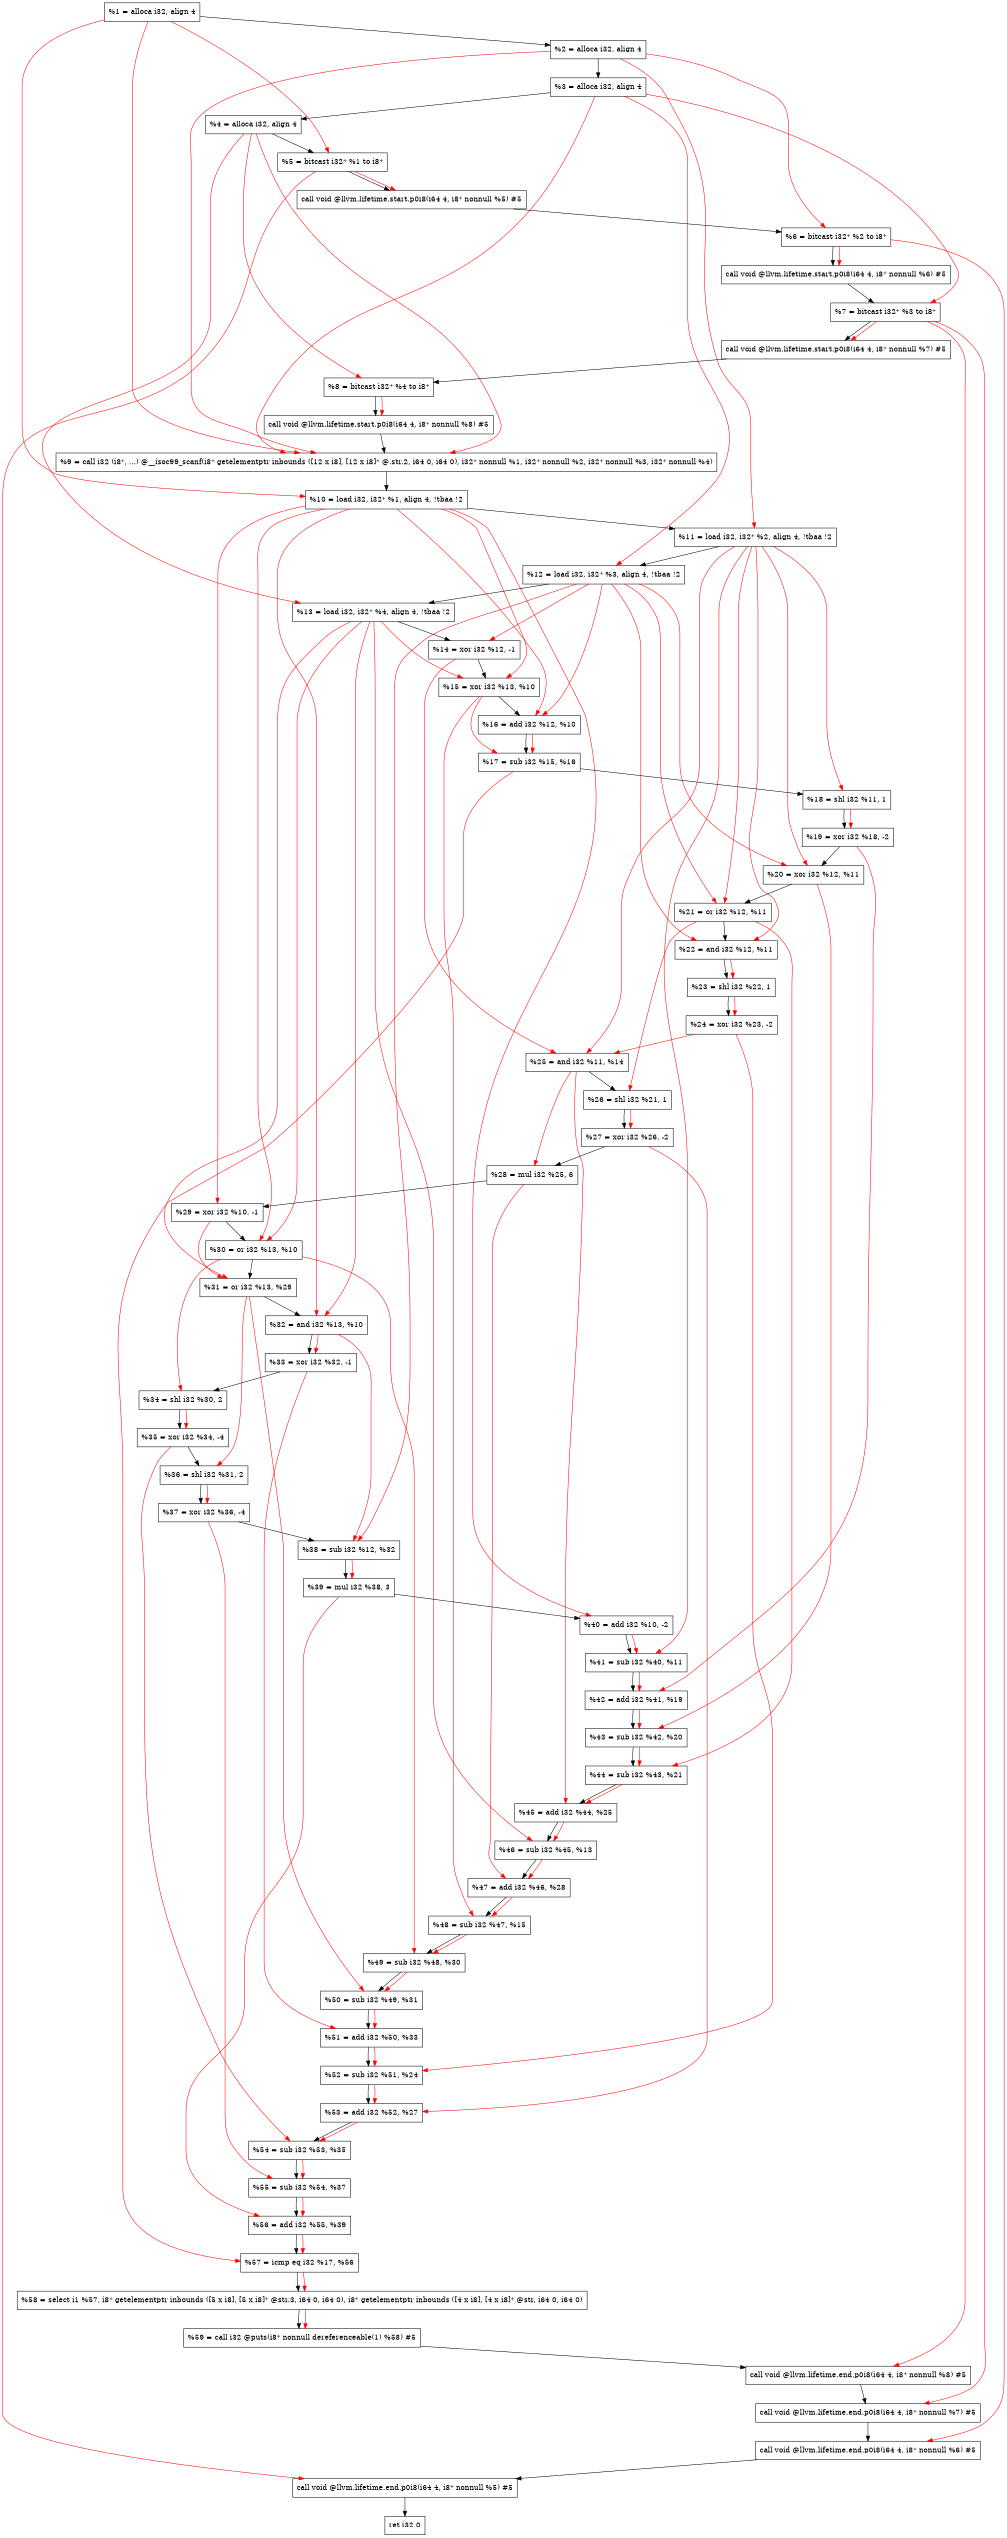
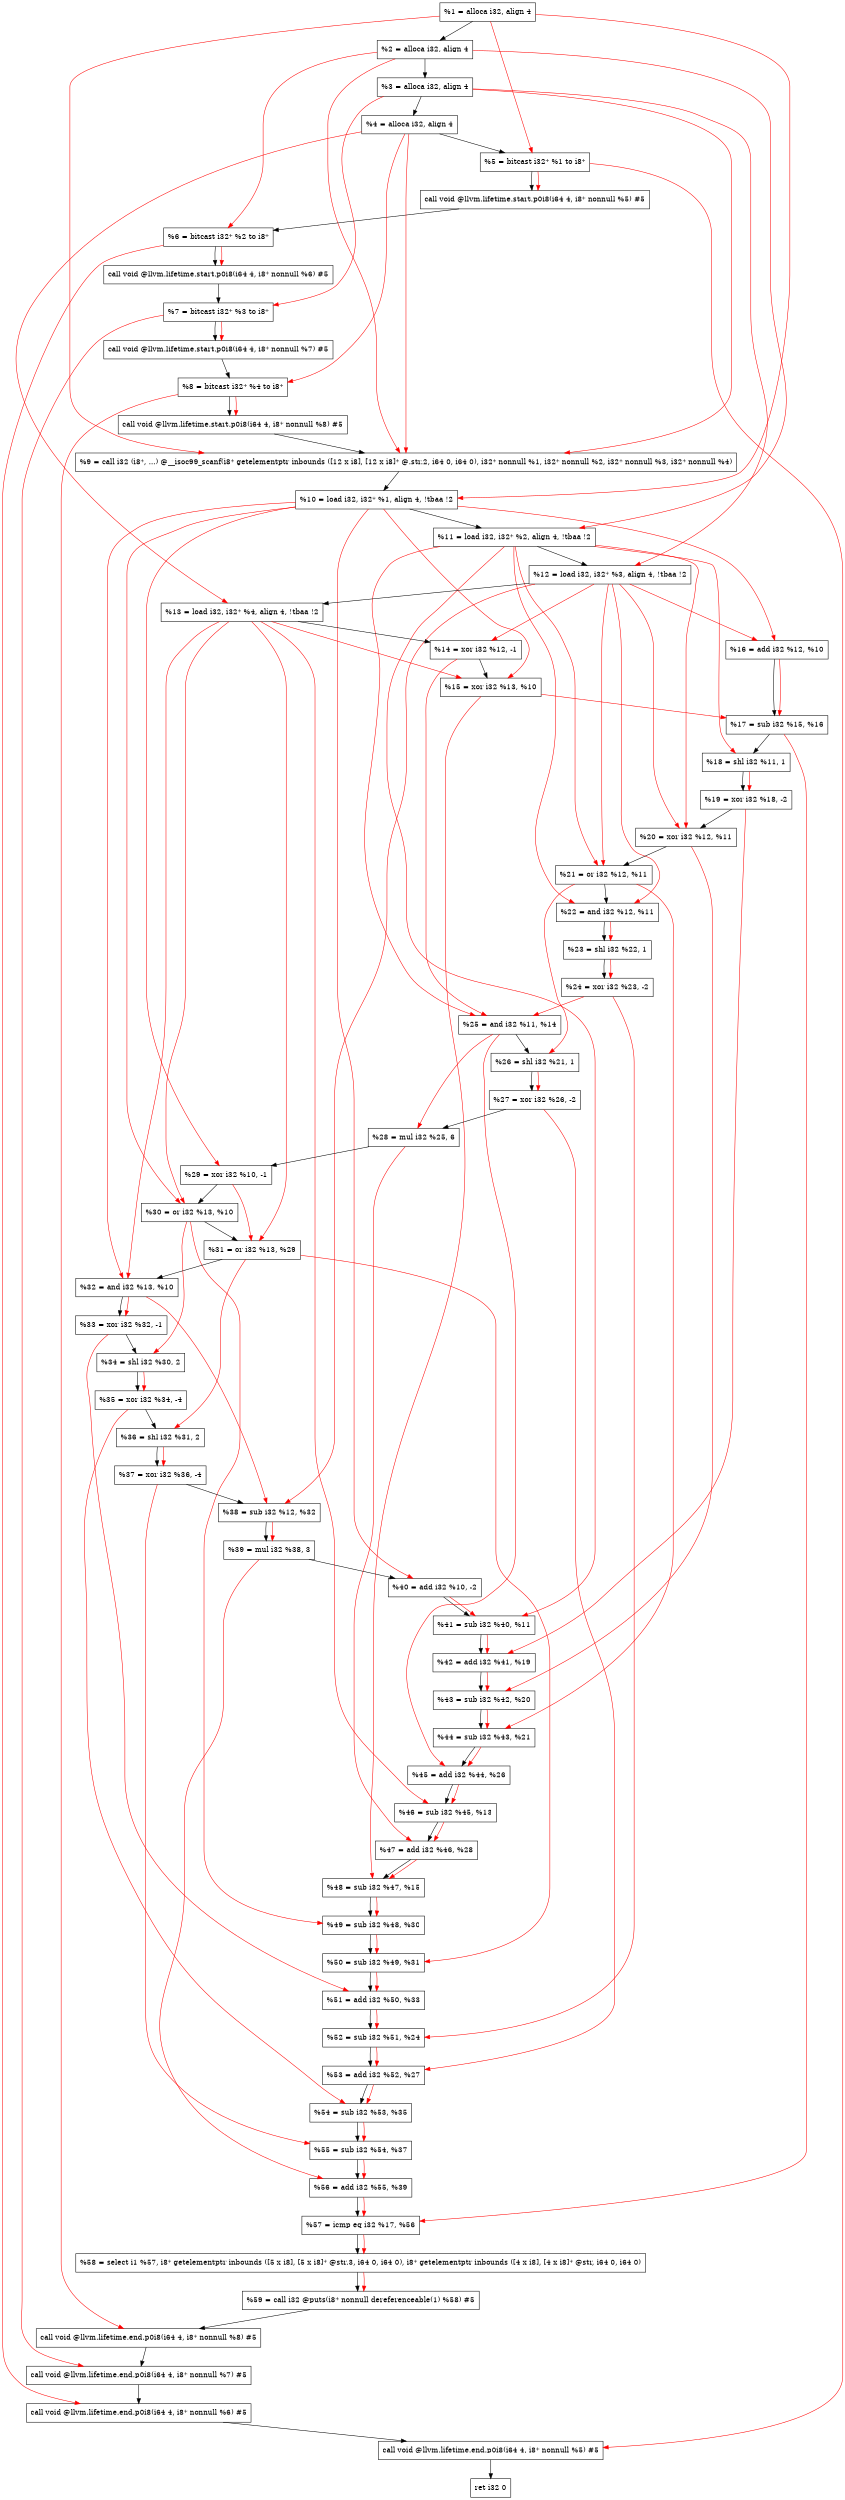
  digraph {
    node [shape=record]
    edge [color=red]
    n1 [label="  %1 = alloca i32, align 4"]
    n2 [label="  %2 = alloca i32, align 4"]
    n3 [label="  %5 = bitcast i32* %1 to i8*"]
    n4 [label="  %9 = call i32 (i8*, ...) @__isoc99_scanf(i8* getelementptr inbounds ([12 x i8], [12 x i8]* @.str.2, i64 0, i64 0), i32* nonnull %1, i32* nonnull %2, i32* nonnull %3, i32* nonnull %4)"]
    n5 [label="  %10 = load i32, i32* %1, align 4, !tbaa !2"]
    n6 [label="  %3 = alloca i32, align 4"]
    n7 [label="  %6 = bitcast i32* %2 to i8*"]
    n8 [label="  %11 = load i32, i32* %2, align 4, !tbaa !2"]
    n9 [label="  call void @llvm.lifetime.start.p0i8(i64 4, i8* nonnull %5) #5"]
    n10 [label="  call void @llvm.lifetime.end.p0i8(i64 4, i8* nonnull %5) #5"]
    n11 [label="  %15 = xor i32 %13, %10"]
    n12 [label="  %16 = add i32 %12, %10"]
    n13 [label="  %29 = xor i32 %10, -1"]
    n14 [label="  %30 = or i32 %13, %10"]
    n15 [label="  %32 = and i32 %13, %10"]
    n16 [label="  %40 = add i32 %10, -2"]
    n17 [label="  %4 = alloca i32, align 4"]
    n18 [label="  %7 = bitcast i32* %3 to i8*"]
    n19 [label="  %12 = load i32, i32* %3, align 4, !tbaa !2"]
    n20 [label="  call void @llvm.lifetime.start.p0i8(i64 4, i8* nonnull %6) #5"]
    n21 [label="  call void @llvm.lifetime.end.p0i8(i64 4, i8* nonnull %6) #5"]
    n22 [label="  %18 = shl i32 %11, 1"]
    n23 [label="  %20 = xor i32 %12, %11"]
    n24 [label="  %21 = or i32 %12, %11"]
    n25 [label="  %22 = and i32 %12, %11"]
    n26 [label="  %25 = and i32 %11, %14"]
    n27 [label="  %41 = sub i32 %40, %11"]
    n28 [label="  %8 = bitcast i32* %4 to i8*"]
    n29 [label="  %13 = load i32, i32* %4, align 4, !tbaa !2"]
    n30 [label="  call void @llvm.lifetime.start.p0i8(i64 4, i8* nonnull %7) #5"]
    n31 [label="  call void @llvm.lifetime.end.p0i8(i64 4, i8* nonnull %7) #5"]
    n32 [label="  %14 = xor i32 %12, -1"]
    n33 [label="  %38 = sub i32 %12, %32"]
    n34 [label="  call void @llvm.lifetime.start.p0i8(i64 4, i8* nonnull %8) #5"]
    n35 [label="  call void @llvm.lifetime.end.p0i8(i64 4, i8* nonnull %8) #5"]
    n36 [label="  %31 = or i32 %13, %29"]
    n37 [label="  %46 = sub i32 %45, %13"]
    n38 [label="  ret i32 0"]
    n39 [label="  %17 = sub i32 %15, %16"]
    n40 [label="  %48 = sub i32 %47, %15"]
    n41 [label="  %34 = shl i32 %30, 2"]
    n42 [label="  %49 = sub i32 %48, %30"]
    n43 [label="  %33 = xor i32 %32, -1"]
    n44 [label="  %19 = xor i32 %18, -2"]
    n45 [label="  %43 = sub i32 %42, %20"]
    n46 [label="  %26 = shl i32 %21, 1"]
    n47 [label="  %44 = sub i32 %43, %21"]
    n48 [label="  %23 = shl i32 %22, 1"]
    n49 [label="  %28 = mul i32 %25, 6"]
-   n50 [label="  %45 = add i32 %44, %25"]
+   n50 [label="%45 = add i32 %44, %26"]
    n51 [label="  %42 = add i32 %41, %19"]
    n52 [label="  %39 = mul i32 %38, 3"]
    n53 [label="  %36 = shl i32 %31, 2"]
    n54 [label="  %50 = sub i32 %49, %31"]
    n55 [label="  %47 = add i32 %46, %28"]
    n56 [label="  %57 = icmp eq i32 %17, %56"]
    n57 [label="  %58 = select i1 %57, i8* getelementptr inbounds ([5 x i8], [5 x i8]* @str.3, i64 0, i64 0), i8* getelementptr inbounds ([4 x i8], [4 x i8]* @str, i64 0, i64 0)"]
    n58 [label="  %27 = xor i32 %26, -2"]
    n59 [label="  %24 = xor i32 %23, -2"]
    n60 [label="  %52 = sub i32 %51, %24"]
    n61 [label="  %53 = add i32 %52, %27"]
    n62 [label="  %54 = sub i32 %53, %35"]
    n63 [label="  %35 = xor i32 %34, -4"]
    n64 [label="  %37 = xor i32 %36, -4"]
    n65 [label="  %51 = add i32 %50, %33"]
    n66 [label="  %55 = sub i32 %54, %37"]
    n67 [label="  %56 = add i32 %55, %39"]
    n68 [label="  %59 = call i32 @puts(i8* nonnull dereferenceable(1) %58) #5"]
    n1 -> n2 [color=""]
    n1 -> n3
    n1 -> n4
    n1 -> n5
    n2 -> n4
    n2 -> n6 [color=""]
    n2 -> n7
    n2 -> n8
    n3 -> n9 [color=""]
    n3 -> n9
    n3 -> n10
    n4 -> n5 [color=""]
    n5 -> n8 [color=""]
    n5 -> n11
    n5 -> n12
    n5 -> n13
    n5 -> n14
    n5 -> n15
    n5 -> n16
    n6 -> n4
    n6 -> n17 [color=""]
    n6 -> n18
    n6 -> n19
    n7 -> n20 [color=""]
    n7 -> n20
    n7 -> n21
    n8 -> n19 [color=""]
    n8 -> n22
    n8 -> n23
    n8 -> n24
    n8 -> n25
    n8 -> n26
    n8 -> n27
    n9 -> n7 [color=""]
    n10 -> n38 [color=""]
-   n11 -> n12 [color=""]
    n11 -> n39
    n11 -> n40
    n12 -> n39 [color=""]
    n12 -> n39
    n13 -> n14 [color=""]
    n13 -> n36
    n14 -> n36 [color=""]
    n14 -> n41
    n14 -> n42
    n15 -> n33
    n15 -> n43 [color=""]
    n15 -> n43
    n16 -> n27 [color=""]
    n16 -> n27
    n17 -> n3 [color=""]
    n17 -> n4
    n17 -> n28
    n17 -> n29
    n18 -> n30 [color=""]
    n18 -> n30
    n18 -> n31
    n19 -> n12
    n19 -> n23
    n19 -> n24
    n19 -> n25
    n19 -> n29 [color=""]
    n19 -> n32
    n19 -> n33
    n20 -> n18 [color=""]
    n21 -> n10 [color=""]
    n22 -> n44 [color=""]
    n22 -> n44
    n23 -> n24 [color=""]
    n23 -> n45
    n24 -> n25 [color=""]
    n24 -> n46
    n24 -> n47
    n25 -> n48 [color=""]
    n25 -> n48
    n26 -> n46 [color=""]
    n26 -> n49
    n26 -> n50
    n27 -> n51 [color=""]
    n27 -> n51
    n28 -> n34 [color=""]
    n28 -> n34
-   n18 -> n35
+   n28 -> n35
    n29 -> n11
    n29 -> n14
    n29 -> n15
    n29 -> n32 [color=""]
    n29 -> n36
    n29 -> n37
    n30 -> n28 [color=""]
    n31 -> n21 [color=""]
    n32 -> n11 [color=""]
    n32 -> n26
    n33 -> n52 [color=""]
    n33 -> n52
    n34 -> n4 [color=""]
    n35 -> n31 [color=""]
    n36 -> n15 [color=""]
    n36 -> n53
    n36 -> n54
    n37 -> n55 [color=""]
    n37 -> n55
    n39 -> n22 [color=""]
    n39 -> n56
    n40 -> n42 [color=""]
    n40 -> n42
    n41 -> n63 [color=""]
    n41 -> n63
    n42 -> n54 [color=""]
    n42 -> n54
    n43 -> n41 [color=""]
    n43 -> n65
    n44 -> n23 [color=""]
    n44 -> n51
    n45 -> n47 [color=""]
    n45 -> n47
    n46 -> n58 [color=""]
    n46 -> n58
    n47 -> n50 [color=""]
    n47 -> n50
    n48 -> n59 [color=""]
    n48 -> n59
    n49 -> n13 [color=""]
    n49 -> n55
    n50 -> n37 [color=""]
    n50 -> n37
    n51 -> n45 [color=""]
    n51 -> n45
    n52 -> n16 [color=""]
    n52 -> n67
    n53 -> n64 [color=""]
    n53 -> n64
    n54 -> n65 [color=""]
    n54 -> n65
    n55 -> n40 [color=""]
    n55 -> n40
    n56 -> n57 [color=""]
    n56 -> n57
    n57 -> n68 [color=""]
    n57 -> n68
    n58 -> n49 [color=""]
    n58 -> n61
    n59 -> n26
    n59 -> n60
    n60 -> n61 [color=""]
    n60 -> n61
    n61 -> n62 [color=""]
    n61 -> n62
    n62 -> n66 [color=""]
    n62 -> n66
    n63 -> n53 [color=""]
    n63 -> n62
    n64 -> n33 [color=""]
    n64 -> n66
    n65 -> n60 [color=""]
    n65 -> n60
    n66 -> n67 [color=""]
    n66 -> n67
    n67 -> n56 [color=""]
    n67 -> n56
    n68 -> n35 [color=""]
  }
